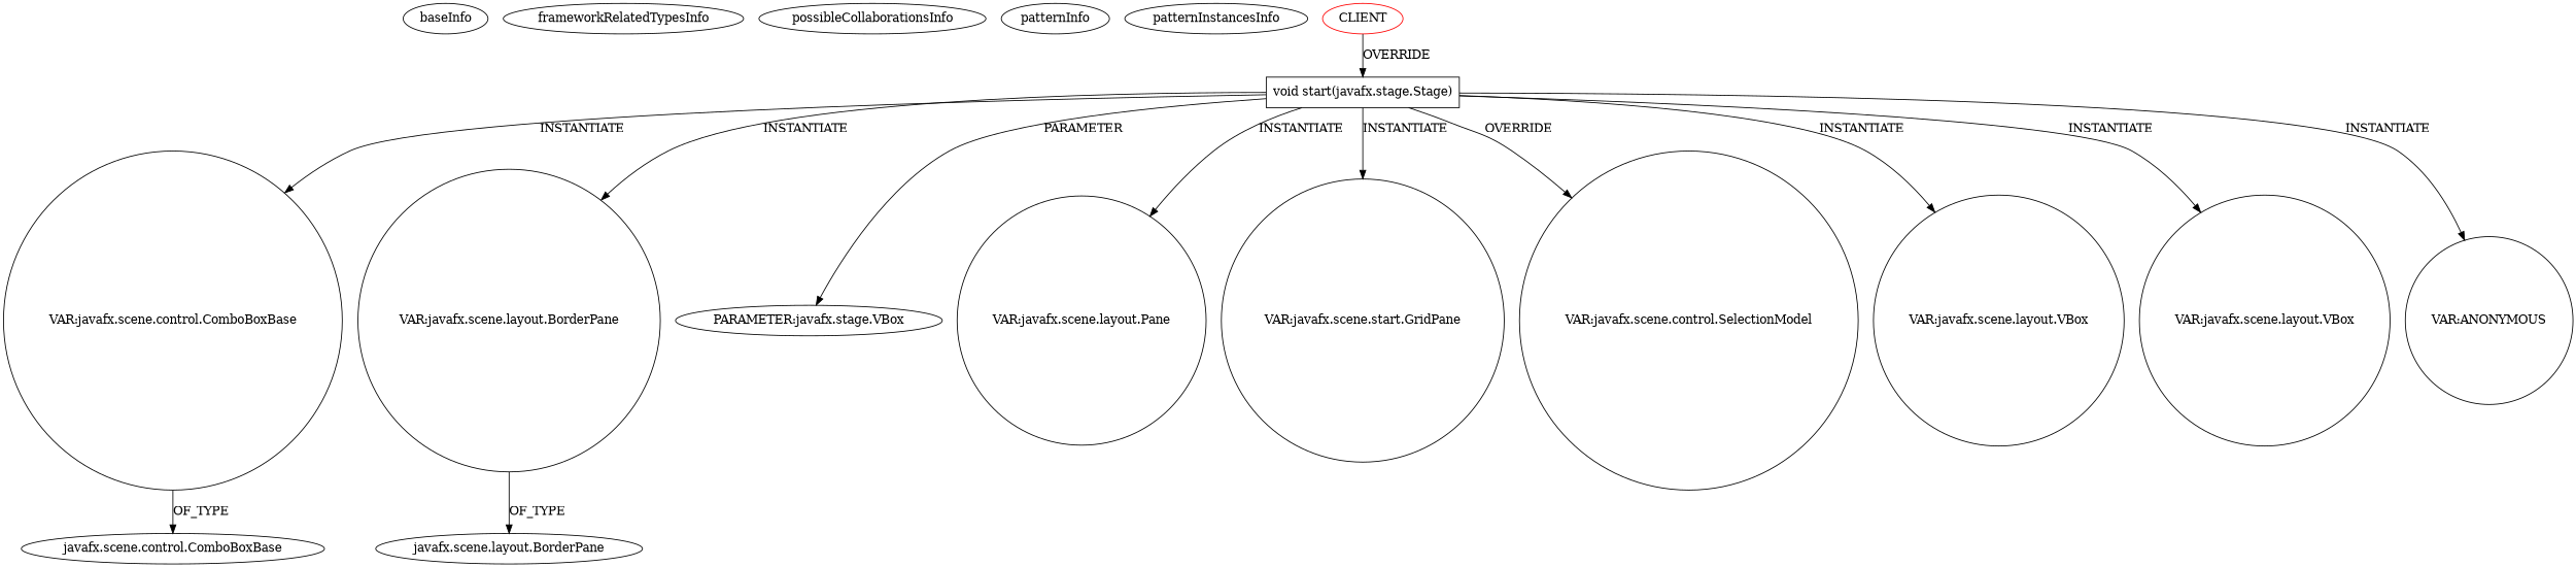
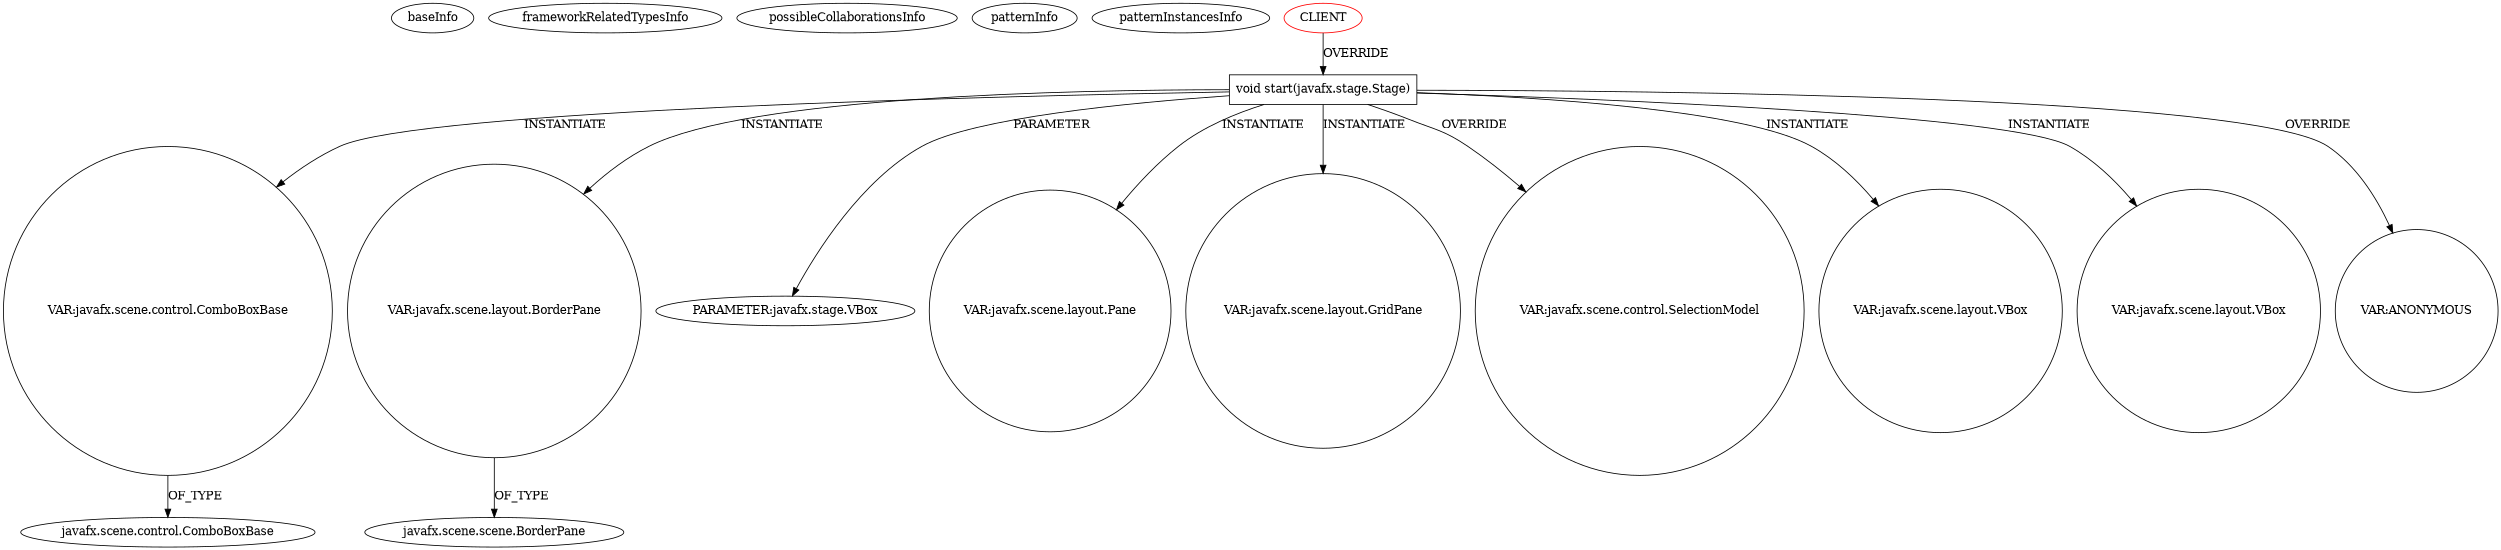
  digraph {
    node [isFrameworkType=false vertexType=VARIABLE_EXPRESION]
    baseInfo [category=pattern graphId=1142 isAnonymous=false possibleRelation=false isFrameworkType="" vertexType=""]
    frameworkRelatedTypesInfo [isFrameworkType="" vertexType=""]
    possibleCollaborationsInfo [isFrameworkType="" vertexType=""]
    patternInfo [frequency=2.0 patternRootClient=0 isFrameworkType="" vertexType=""]
    patternInstancesInfo [0="Tsaru-Java-MP3-Visualizations~/Tsaru-Java-MP3-Visualizations/Java-MP3-Visualizations-master/mp3 Visualization/src/VisualizationInterface.java~VisualizationInterface~1511" 1="empollondefisica-PlanetGame~/empollondefisica-PlanetGame/PlanetGame-master/src/testing/Testing.java~Testing~2645" isFrameworkType="" vertexType=""]
    n6 [label="javafx.scene.control.ComboBoxBase" vertexType=FRAMEWORK_CLASS_TYPE]
    n7 [label="VAR:javafx.scene.control.ComboBoxBase" shape=circle]
    n8 [label="void start(javafx.stage.Stage)" shape=box vertexType=OVERRIDING_METHOD_DECLARATION]
    n9 [label="VAR:javafx.scene.layout.BorderPane" shape=circle]
    n10 [label="PARAMETER:javafx.stage.VBox" vertexType=PARAMETER_DECLARATION]
    n11 [label="VAR:javafx.scene.layout.Pane" shape=circle]
-   n12 [label="VAR:javafx.scene.start.GridPane" shape=circle]
+   n12 [label="VAR:javafx.scene.layout.GridPane" shape=circle]
    n13 [label="VAR:javafx.scene.control.SelectionModel" shape=circle]
    n14 [label="VAR:javafx.scene.layout.VBox" shape=circle]
    n15 [label="VAR:javafx.scene.layout.VBox" shape=circle]
    n16 [label="VAR:ANONYMOUS" shape=circle]
-   n17 [label="javafx.scene.layout.BorderPane" vertexType=FRAMEWORK_CLASS_TYPE]
+   n17 [label="javafx.scene.scene.BorderPane" vertexType=FRAMEWORK_CLASS_TYPE]
    n18 [color=red label=CLIENT vertexType=ROOT_CLIENT_CLASS_DECLARATION]
    n7 -> n6 [label=OF_TYPE]
    n8 -> n7 [label=INSTANTIATE]
    n8 -> n9 [label=INSTANTIATE]
    n8 -> n10 [label=PARAMETER]
    n8 -> n11 [label=INSTANTIATE]
    n8 -> n12 [label=INSTANTIATE]
    n8 -> n13 [label=OVERRIDE]
    n8 -> n14 [label=INSTANTIATE]
    n8 -> n15 [label=INSTANTIATE]
-   n8 -> n16 [label=INSTANTIATE]
+   n8 -> n16 [label=OVERRIDE]
    n9 -> n17 [label=OF_TYPE]
    n18 -> n8 [label=OVERRIDE]
  }
